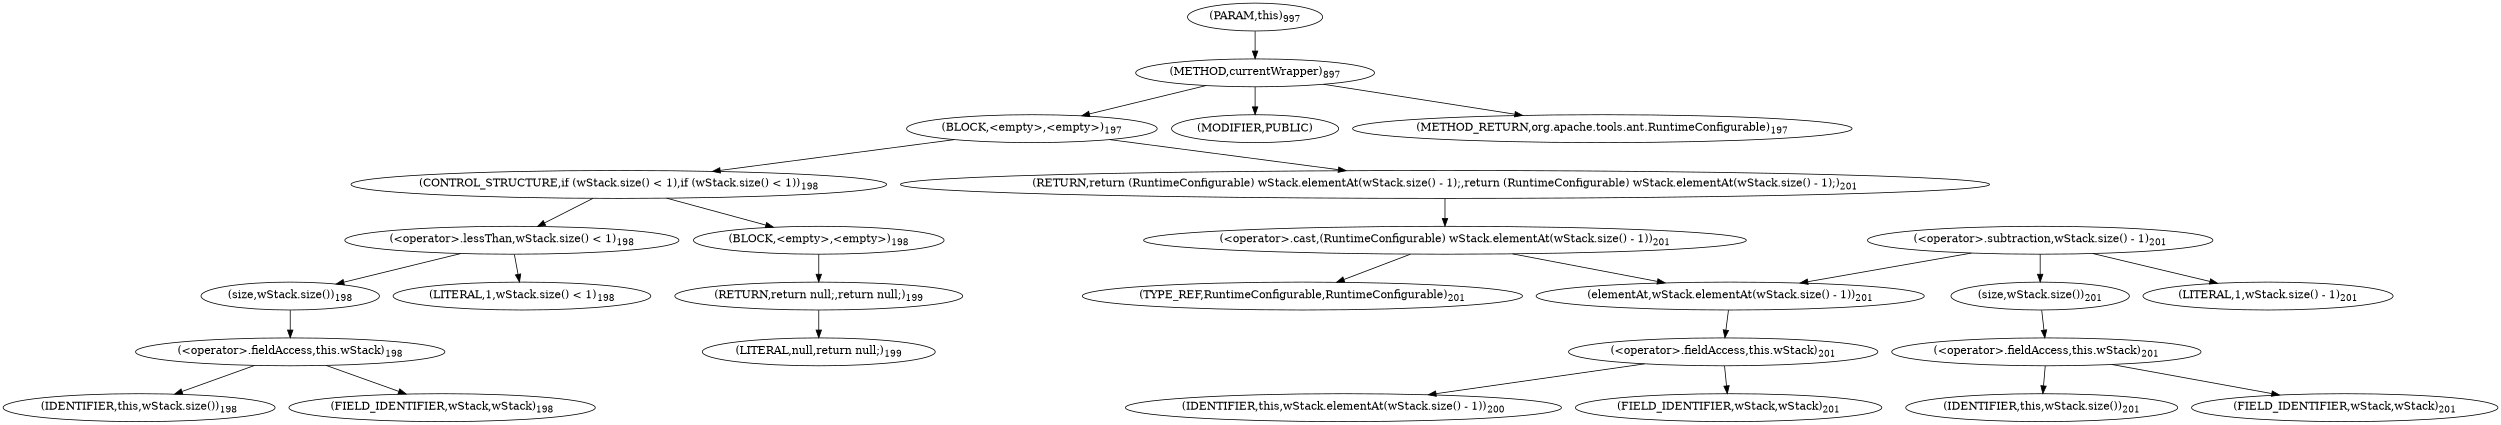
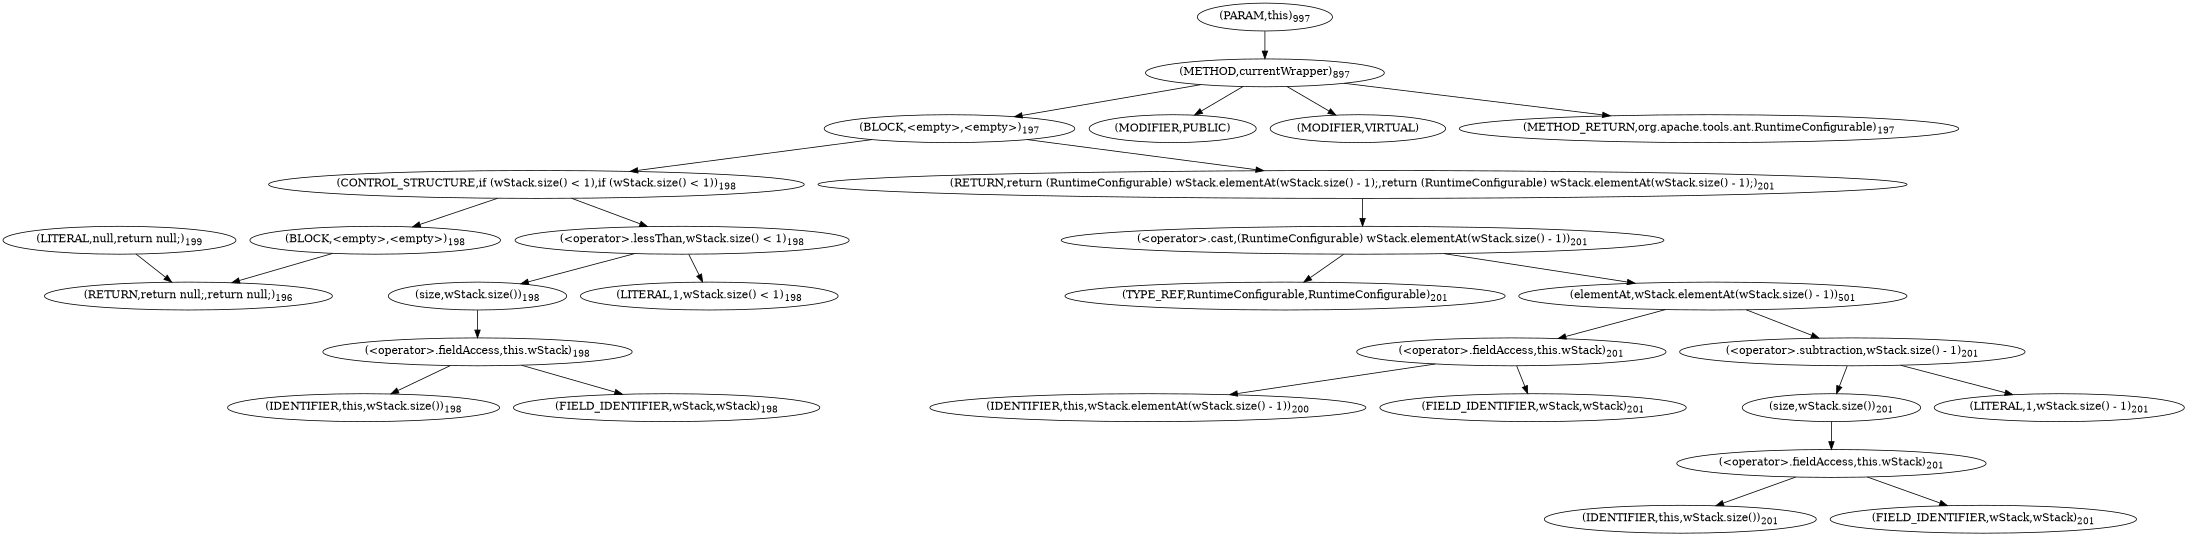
  digraph {
    n1 [label=<(METHOD,currentWrapper)<SUB>897</SUB>>]
    n2 [label=<(BLOCK,&lt;empty&gt;,&lt;empty&gt;)<SUB>197</SUB>>]
    n3 [label=<(MODIFIER,PUBLIC)>]
+   n4 [label=<(MODIFIER,VIRTUAL)>]
    n5 [label=<(METHOD_RETURN,org.apache.tools.ant.RuntimeConfigurable)<SUB>197</SUB>>]
    n6 [label=<(PARAM,this)<SUB>997</SUB>>]
    n7 [label=<(CONTROL_STRUCTURE,if (wStack.size() &lt; 1),if (wStack.size() &lt; 1))<SUB>198</SUB>>]
    n8 [label=<(RETURN,return (RuntimeConfigurable) wStack.elementAt(wStack.size() - 1);,return (RuntimeConfigurable) wStack.elementAt(wStack.size() - 1);)<SUB>201</SUB>>]
    n9 [label=<(&lt;operator&gt;.lessThan,wStack.size() &lt; 1)<SUB>198</SUB>>]
    n10 [label=<(BLOCK,&lt;empty&gt;,&lt;empty&gt;)<SUB>198</SUB>>]
    n11 [label=<(&lt;operator&gt;.cast,(RuntimeConfigurable) wStack.elementAt(wStack.size() - 1))<SUB>201</SUB>>]
    n12 [label=<(size,wStack.size())<SUB>198</SUB>>]
    n13 [label=<(LITERAL,1,wStack.size() &lt; 1)<SUB>198</SUB>>]
-   n14 [label=<(RETURN,return null;,return null;)<SUB>199</SUB>>]
+   n14 [label=<(RETURN,return null;,return null;)<SUB>196</SUB>>]
    n15 [label=<(&lt;operator&gt;.fieldAccess,this.wStack)<SUB>198</SUB>>]
    n16 [label=<(IDENTIFIER,this,wStack.size())<SUB>198</SUB>>]
    n17 [label=<(FIELD_IDENTIFIER,wStack,wStack)<SUB>198</SUB>>]
    n18 [label=<(LITERAL,null,return null;)<SUB>199</SUB>>]
    n19 [label=<(TYPE_REF,RuntimeConfigurable,RuntimeConfigurable)<SUB>201</SUB>>]
-   n20 [label=<(elementAt,wStack.elementAt(wStack.size() - 1))<SUB>201</SUB>>]
+   n20 [label=<(elementAt,wStack.elementAt(wStack.size() - 1))<SUB>501</SUB>>]
    n21 [label=<(&lt;operator&gt;.fieldAccess,this.wStack)<SUB>201</SUB>>]
    n22 [label=<(&lt;operator&gt;.subtraction,wStack.size() - 1)<SUB>201</SUB>>]
    n23 [label=<(IDENTIFIER,this,wStack.elementAt(wStack.size() - 1))<SUB>200</SUB>>]
    n24 [label=<(FIELD_IDENTIFIER,wStack,wStack)<SUB>201</SUB>>]
    n25 [label=<(size,wStack.size())<SUB>201</SUB>>]
    n26 [label=<(LITERAL,1,wStack.size() - 1)<SUB>201</SUB>>]
    n27 [label=<(&lt;operator&gt;.fieldAccess,this.wStack)<SUB>201</SUB>>]
    n28 [label=<(IDENTIFIER,this,wStack.size())<SUB>201</SUB>>]
    n29 [label=<(FIELD_IDENTIFIER,wStack,wStack)<SUB>201</SUB>>]
    n1 -> n2
    n1 -> n3
+   n1 -> n4
    n1 -> n5
    n2 -> n7
    n2 -> n8
    n6 -> n1
    n7 -> n9
    n7 -> n10
    n8 -> n11
    n9 -> n12
    n9 -> n13
    n10 -> n14
    n11 -> n19
    n11 -> n20
    n12 -> n15
-   n14 -> n18
+   n18 -> n14
    n15 -> n16
    n15 -> n17
    n20 -> n21
-   n22 -> n20
+   n20 -> n22
    n21 -> n23
    n21 -> n24
    n22 -> n25
    n22 -> n26
    n25 -> n27
    n27 -> n28
    n27 -> n29
  }
